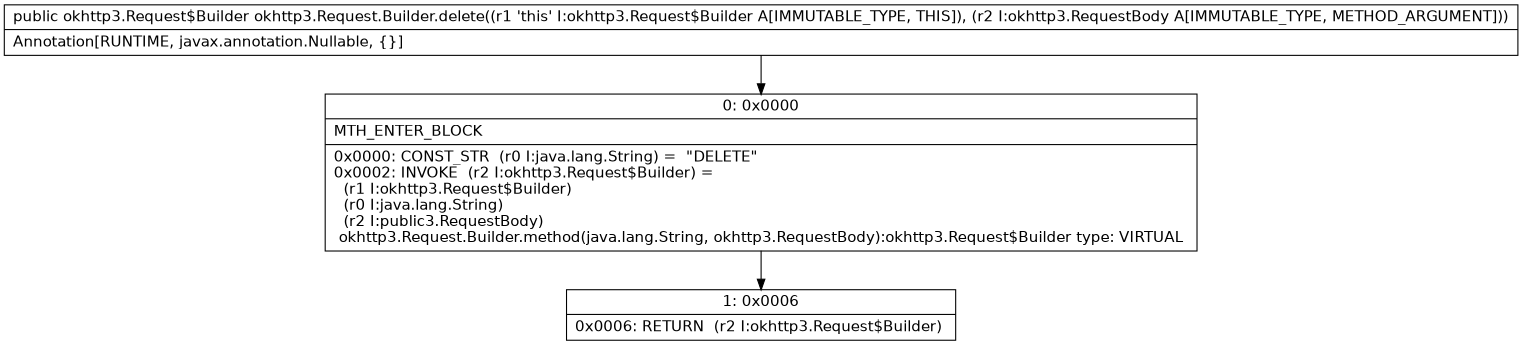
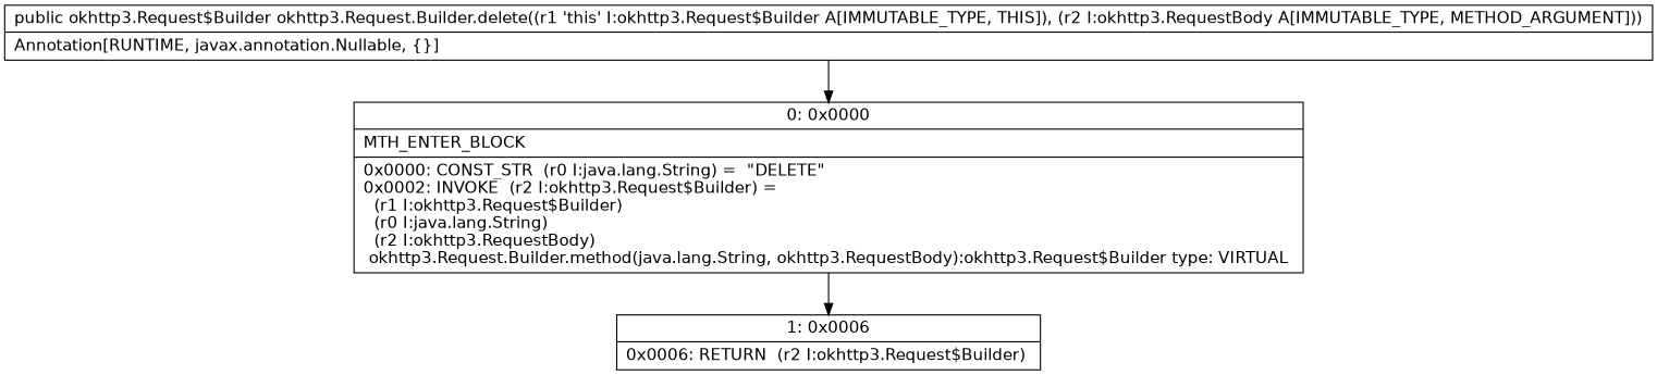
  digraph {
    fontname="DejaVu Sans"
    node [shape=record fontname="DejaVu Sans"]
    edge [fontname="DejaVu Sans"]
-   n1 [label="{0\:\ 0x0000|MTH_ENTER_BLOCK\l|0x0000: CONST_STR  (r0 I:java.lang.String) =  \"DELETE\" \l0x0002: INVOKE  (r2 I:okhttp3.Request$Builder) = \l  (r1 I:okhttp3.Request$Builder)\l  (r0 I:java.lang.String)\l  (r2 I:public3.RequestBody)\l okhttp3.Request.Builder.method(java.lang.String, okhttp3.RequestBody):okhttp3.Request$Builder type: VIRTUAL \l}"]
+   n1 [label="{0\:\ 0x0000|MTH_ENTER_BLOCK\l|0x0000: CONST_STR  (r0 I:java.lang.String) =  \"DELETE\" \l0x0002: INVOKE  (r2 I:okhttp3.Request$Builder) = \l  (r1 I:okhttp3.Request$Builder)\l  (r0 I:java.lang.String)\l  (r2 I:okhttp3.RequestBody)\l okhttp3.Request.Builder.method(java.lang.String, okhttp3.RequestBody):okhttp3.Request$Builder type: VIRTUAL \l}"]
    n2 [label="{1\:\ 0x0006|0x0006: RETURN  (r2 I:okhttp3.Request$Builder) \l}"]
    n3 [label="{public okhttp3.Request$Builder okhttp3.Request.Builder.delete((r1 'this' I:okhttp3.Request$Builder A[IMMUTABLE_TYPE, THIS]), (r2 I:okhttp3.RequestBody A[IMMUTABLE_TYPE, METHOD_ARGUMENT]))  | Annotation[RUNTIME, javax.annotation.Nullable, \{\}]\l}"]
    n1 -> n2
    n3 -> n1
  }
